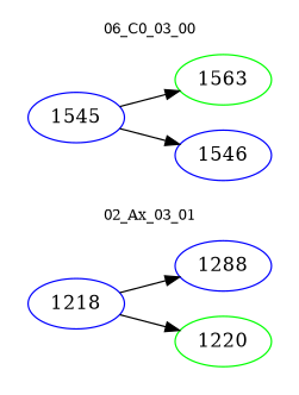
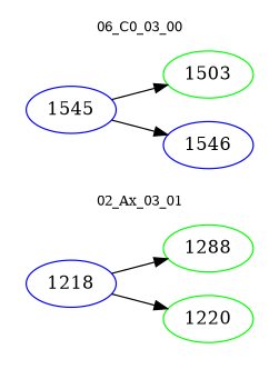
  digraph {
    rankdir=LR
    node [color=blue]
    edge [color=black]
    n1 [label=1218]
    n2 [color=green label=1220]
-   n3 [label=1288]
+   n3 [color=green label=1288]
    n4 [label=1545]
    n5 [label=1546]
-   n6 [color=green label=1563]
+   n6 [color=green label=1503]
    subgraph cluster_1 {
      color=white
      fontsize=10
      label="02_Ax_03_01"
      n1
      n2
      n3
    }
    subgraph cluster_2 {
      color=white
      fontsize=10
      label="06_C0_03_00"
      n4
      n5
      n6
    }
    n1 -> n2
    n1 -> n3
    n4 -> n5
    n4 -> n6
  }
